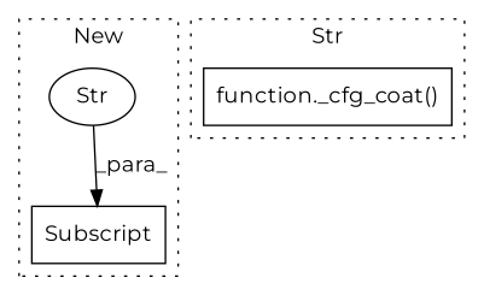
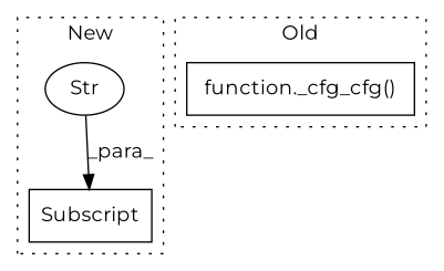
  digraph {
    fontname=Montserrat
    node [shape=box fontname=Montserrat]
    n1 [a=63 l="30,0" label=Subscript s="26482,0"]
    n2 [a=66 l=16 label=Str s=26495 shape=ellipse]
-   n3 [a=75 l=11 label="function._cfg_coat()" s=26673]
+   n3 [a=75 l=11 label="function._cfg_cfg()" s=26673]
    subgraph cluster_1 {
      label=New
      style=dotted
      n1
      n2
    }
    subgraph cluster_2 {
-     label=Str
+     label=Old
      style=dotted
      n3
    }
    n2 -> n1 [label=_para_ fontname=Montserrat]
  }
